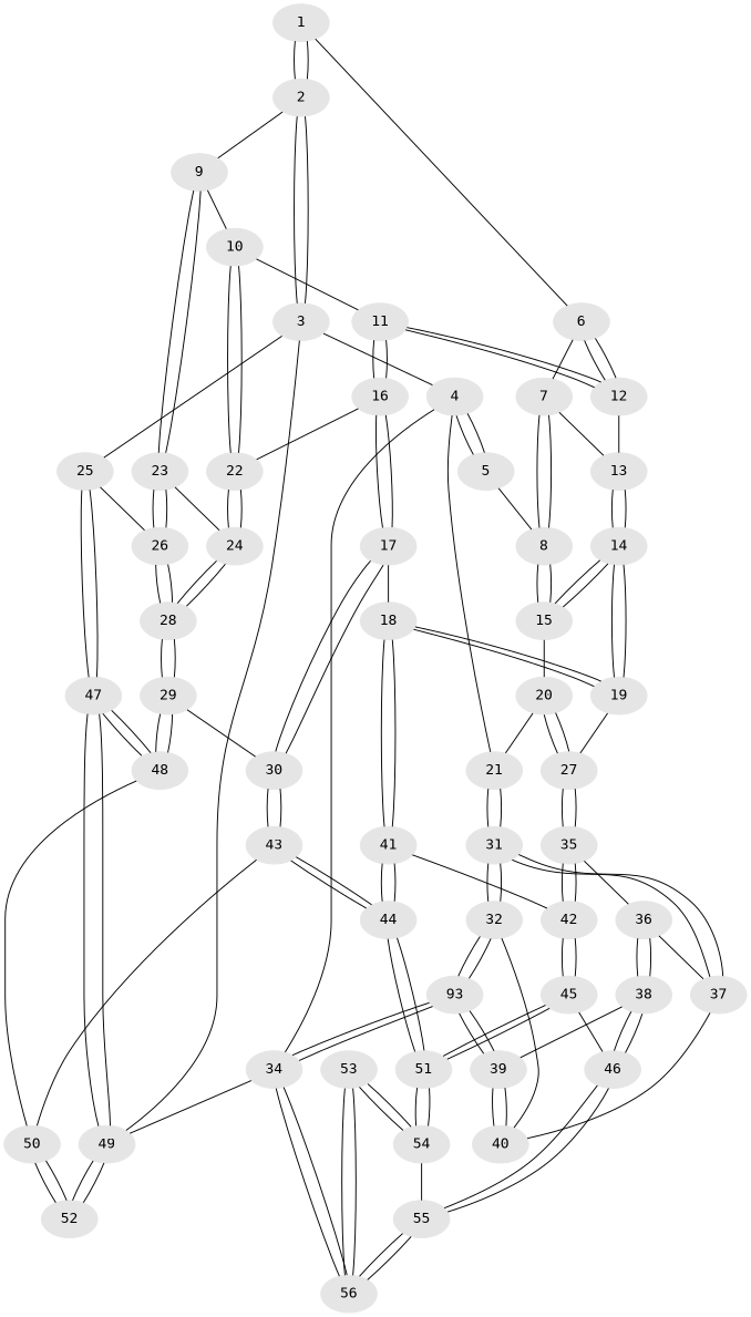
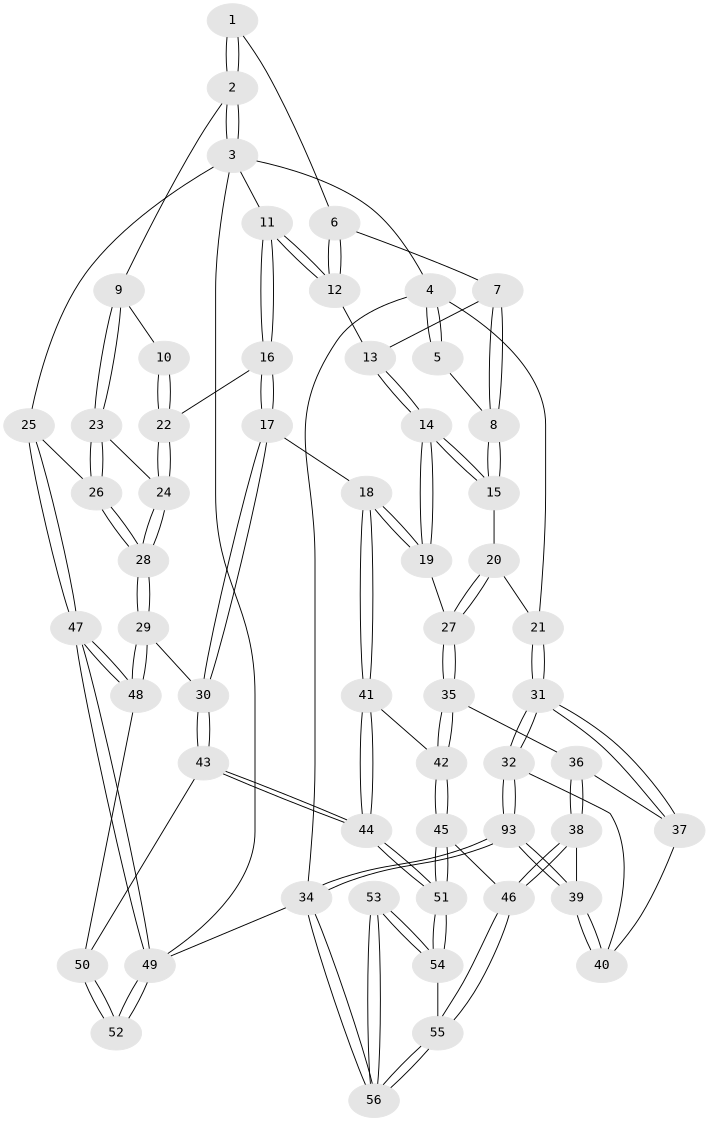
  graph {
    fontname="DejaVu Sans Mono"
    node [color=gray90 fontname="DejaVu Sans Mono" style=filled]
    edge [fontname="DejaVu Sans Mono"]
    1
    2
    6
    3
    9
    7
    12
    4
    25
    49
    10
    23
    5
    21
    34
    26
    47
    52
    8
    31
    56
    15
    13
    14
    20
    11
    22
    24
    16
    17
    19
    27
    18
    30
    41
    43
    42
    44
    35
    32
    37
    28
    29
    48
    36
    50
    n47 [label=93]
    40
    39
    38
    45
    46
    55
    51
    54
    53
    1 -- 2
    1 -- 2
    1 -- 6
    2 -- 3
    2 -- 3
    2 -- 9
    6 -- 7
    6 -- 12
    6 -- 12
    3 -- 4
    3 -- 25
    3 -- 49
    9 -- 10
    9 -- 23
    9 -- 23
    7 -- 8
    7 -- 8
    7 -- 13
    12 -- 13
    4 -- 5
    4 -- 5
    4 -- 21
    4 -- 34
    25 -- 26
    25 -- 47
    25 -- 47
    49 -- 52
    49 -- 52
-   10 -- 11
+   3 -- 11
    10 -- 22
    10 -- 22
    23 -- 26
    23 -- 26
    23 -- 24
    5 -- 8
    21 -- 31
    21 -- 31
    34 -- 49
    34 -- 56
    34 -- 56
    26 -- 28
    26 -- 28
    47 -- 49
    47 -- 49
    47 -- 48
    47 -- 48
    8 -- 15
    8 -- 15
    31 -- 32
    31 -- 32
    31 -- 37
    31 -- 37
    15 -- 20
    13 -- 14
    13 -- 14
    14 -- 15
    14 -- 15
    14 -- 19
    14 -- 19
    20 -- 21
    20 -- 27
    20 -- 27
    11 -- 12
    11 -- 12
    11 -- 16
    11 -- 16
    22 -- 24
    22 -- 24
    24 -- 28
    24 -- 28
    16 -- 22
    16 -- 17
    16 -- 17
    17 -- 18
    17 -- 30
    17 -- 30
    19 -- 27
    27 -- 35
    27 -- 35
    18 -- 19
    18 -- 19
    18 -- 41
    18 -- 41
    30 -- 43
    30 -- 43
    41 -- 42
    41 -- 44
    41 -- 44
    43 -- 44
    43 -- 44
    43 -- 50
    42 -- 45
    42 -- 45
    44 -- 51
    44 -- 51
    35 -- 42
    35 -- 42
    35 -- 36
    32 -- n47
    32 -- n47
    32 -- 40
    37 -- 40
    28 -- 29
    28 -- 29
    29 -- 30
    29 -- 48
    29 -- 48
    48 -- 50
    36 -- 37
    36 -- 38
    36 -- 38
    50 -- 52
    50 -- 52
    n47 -- 34
    n47 -- 34
    n47 -- 39
    n47 -- 39
    39 -- 40
    39 -- 40
    38 -- 39
    38 -- 46
    38 -- 46
    45 -- 46
    45 -- 51
    45 -- 51
    46 -- 55
    46 -- 55
    55 -- 56
    55 -- 56
    51 -- 54
    51 -- 54
    54 -- 55
    53 -- 56
    53 -- 56
    53 -- 54
    53 -- 54
  }
